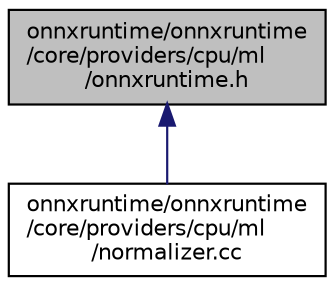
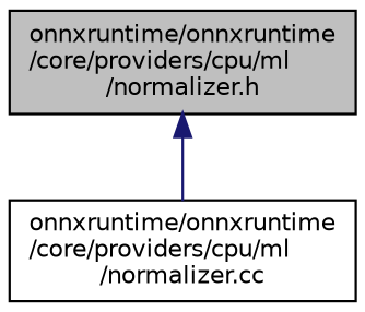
  digraph {
    node [color=black fontname=Helvetica fontsize=10 shape=record style=filled]
-   n1 [fillcolor=grey75 fontcolor=black height=0.2 label="onnxruntime/onnxruntime\l/core/providers/cpu/ml\l/onnxruntime.h" width=0.4]
+   n1 [fillcolor=grey75 fontcolor=black height=0.2 label="onnxruntime/onnxruntime\l/core/providers/cpu/ml\l/normalizer.h" width=0.4]
    n2 [fillcolor=white height=0.2 label="onnxruntime/onnxruntime\l/core/providers/cpu/ml\l/normalizer.cc" width=0.4]
    n1 -> n2 [color=midnightblue dir=back fontname=Helvetica fontsize=10 labelfontname=Helvetica labelfontsize=10 style=solid]
  }
